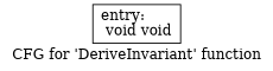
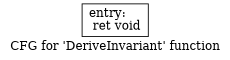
  digraph {
    label="CFG for 'DeriveInvariant' function"
-   n1 [label="{entry:\l  void void\l}" shape=record]
+   n1 [label="{entry:\l  ret void\l}" shape=record]
  }
